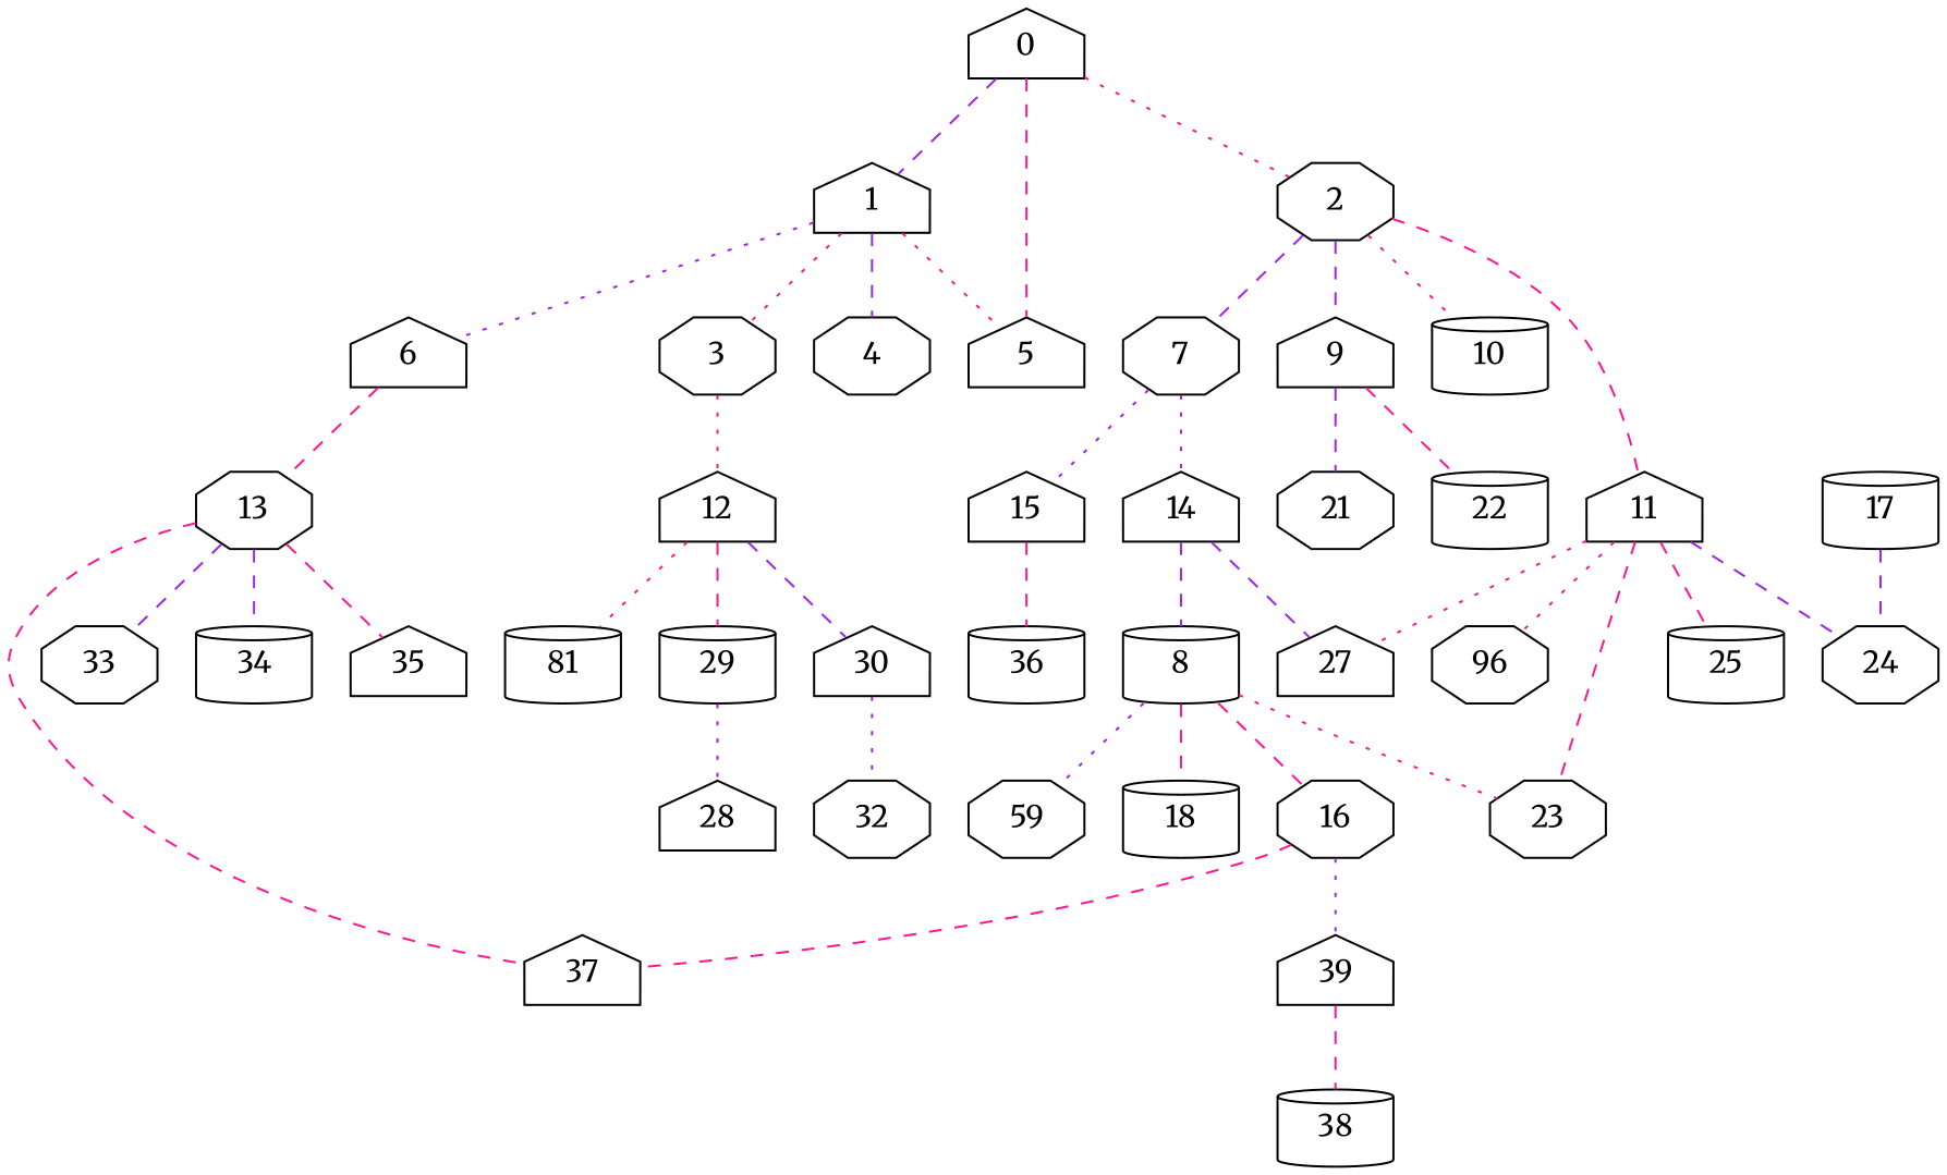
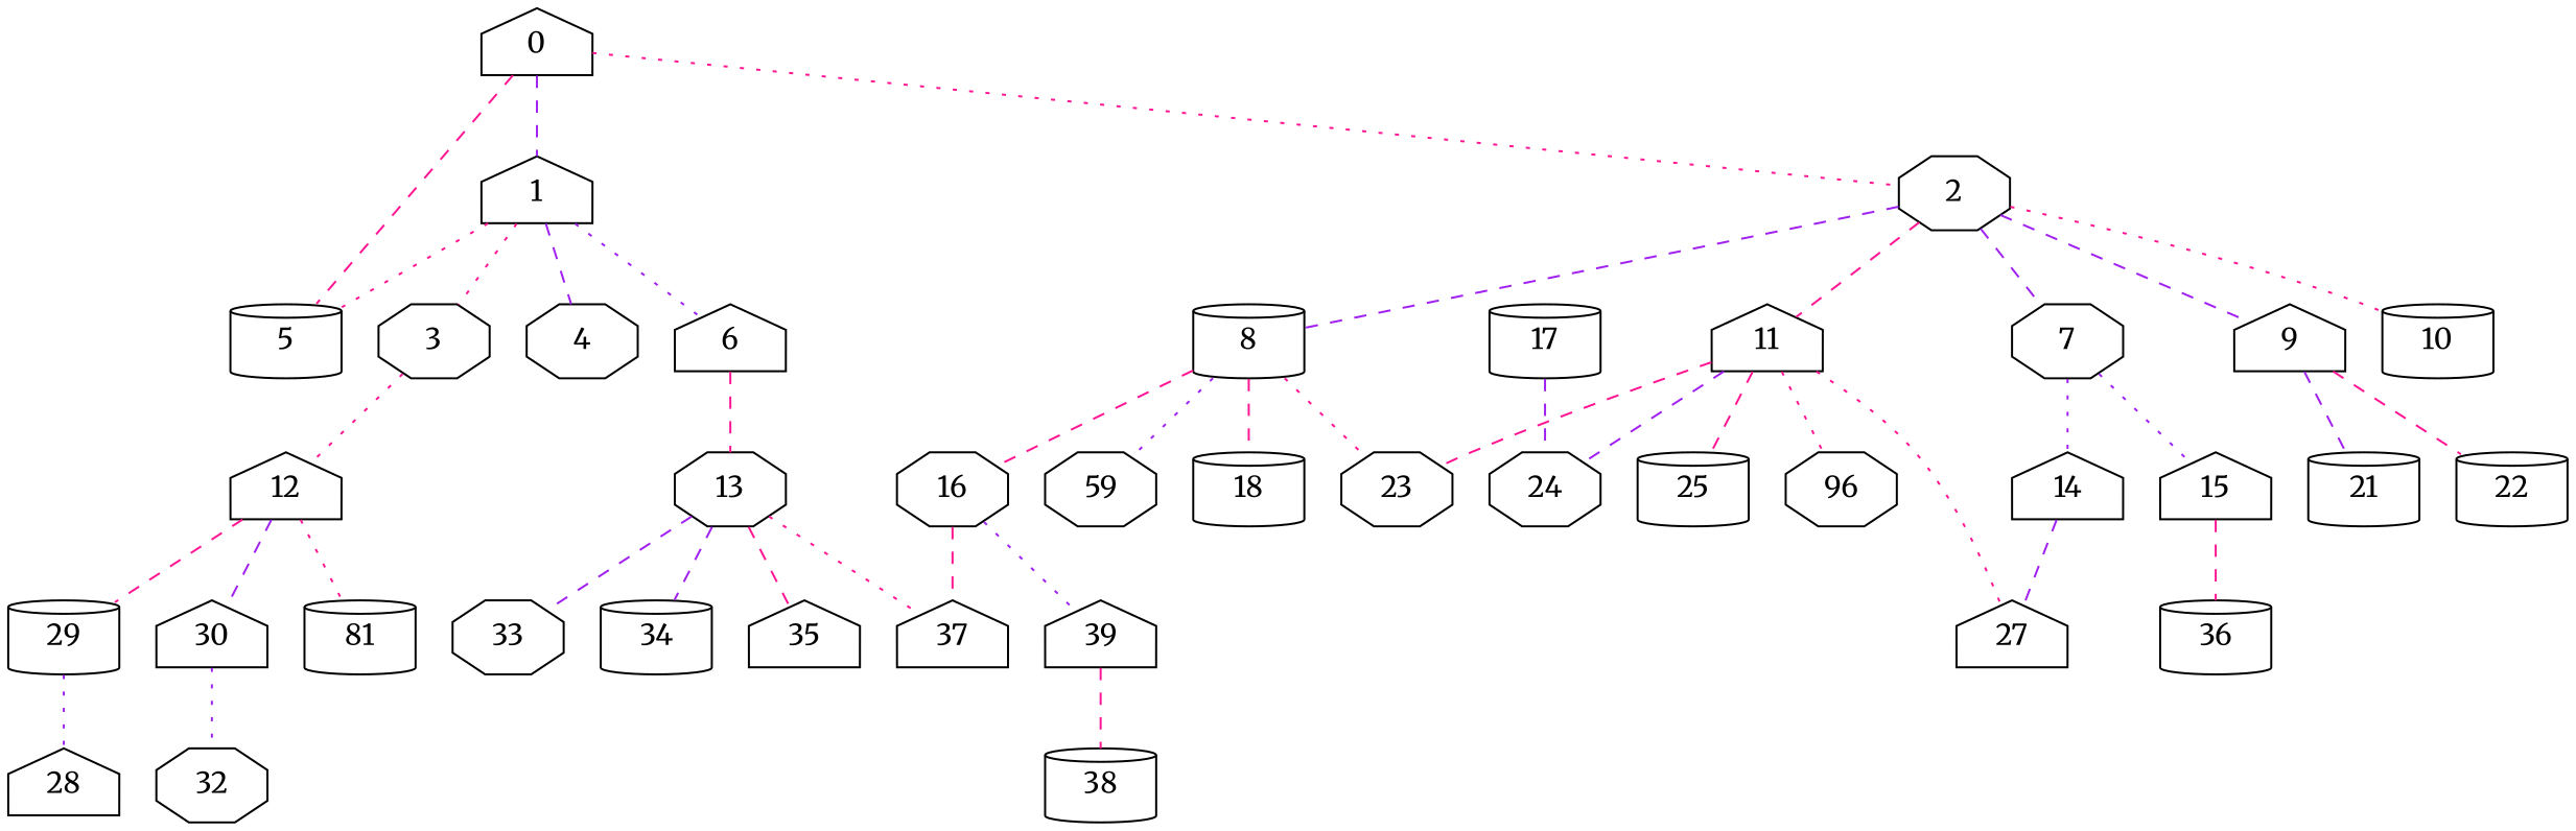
  graph {
    fontname=Merriweather
    node [fontname=Merriweather shape=house]
    edge [color=deeppink fontname=Merriweather style=dashed]
    0
    1
    2 [shape=octagon]
-   5
+   5 [shape=cylinder]
    3 [shape=octagon]
    4 [shape=octagon]
    6
    7 [shape=octagon]
    8 [shape=cylinder]
    9
    10 [shape=cylinder]
    11
    12
    13 [shape=octagon]
    14
    15
    16 [shape=octagon]
    n18 [label=59 shape=octagon]
    18 [shape=cylinder]
    23 [shape=octagon]
-   21 [shape=octagon]
+   21 [shape=cylinder]
    22 [shape=cylinder]
    24 [shape=octagon]
    25 [shape=cylinder]
    n25 [label=96 shape=octagon]
    27
    29 [shape=cylinder]
    30
    n29 [label=81 shape=cylinder]
    33 [shape=octagon]
    34 [shape=cylinder]
    35
    37
    36 [shape=cylinder]
    39
    17 [shape=cylinder]
    32 [shape=octagon]
    28
    38 [shape=cylinder]
    0 -- 1 [color=purple]
    0 -- 2 [style=dotted]
    0 -- 5
    1 -- 5 [style=dotted]
    1 -- 3 [style=dotted]
    1 -- 4 [color=purple]
    1 -- 6 [color=purple style=dotted]
    2 -- 7 [color=purple]
-   14 -- 8 [color=purple]
+   2 -- 8 [color=purple]
    2 -- 9 [color=purple]
    2 -- 10 [style=dotted]
    2 -- 11
    3 -- 12 [style=dotted]
    6 -- 13
    7 -- 14 [color=purple style=dotted]
    7 -- 15 [color=purple style=dotted]
    8 -- 16
    8 -- n18 [color=purple style=dotted]
    8 -- 18
    8 -- 23 [style=dotted]
    9 -- 21 [color=purple]
    9 -- 22
    11 -- 23
    11 -- 24 [color=purple]
    11 -- 25
    11 -- n25 [style=dotted]
    11 -- 27 [style=dotted]
    12 -- 29
    12 -- 30 [color=purple]
    12 -- n29 [style=dotted]
    13 -- 33 [color=purple]
    13 -- 34 [color=purple]
    13 -- 35
-   13 -- 37
+   13 -- 37 [style=dotted]
    14 -- 27 [color=purple]
    15 -- 36
    16 -- 37
    16 -- 39 [color=purple style=dotted]
    29 -- 28 [color=purple style=dotted]
    30 -- 32 [color=purple style=dotted]
    39 -- 38
    17 -- 24 [color=purple]
  }
